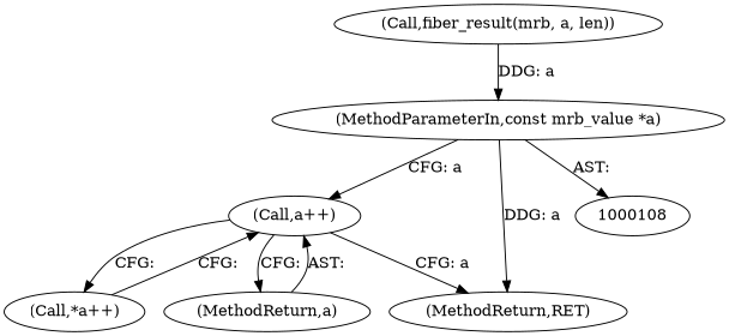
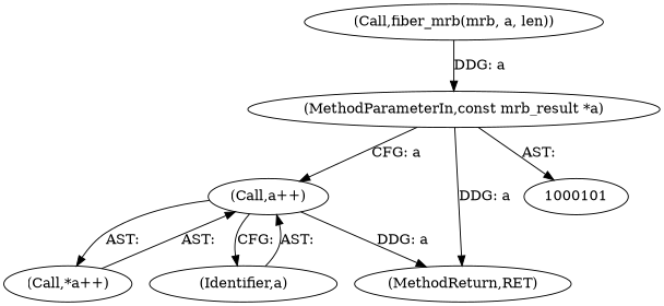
  digraph {
    n1 [label="(Call,a++)"]
    n2 [label="(MethodReturn,RET)"]
    n3 [label="(Call,*a++)"]
-   n4 [label="(MethodReturn,a)"]
-   n5 [label="(MethodParameterIn,const mrb_value *a)"]
-   1000101 [label=1000108]
-   n7 [label="(Call,fiber_result(mrb, a, len))"]
-   n1 -> n2 [label="CFG: a"]
-   n1 -> n3 [label="CFG: "]
+   n4 [label="(Identifier,a)"]
+   n5 [label="(MethodParameterIn,const mrb_result *a)"]
+   1000101
+   n7 [label="(Call,fiber_mrb(mrb, a, len))"]
+   n1 -> n2 [label="DDG: a"]
+   n1 -> n3 [label="AST: "]
    n1 -> n4 [label="CFG: "]
-   n3 -> n1 [label="CFG: "]
+   n3 -> n1 [label="AST: "]
    n4 -> n1 [label="AST: "]
    n5 -> n1 [label="CFG: a"]
    n5 -> n2 [label="DDG: a"]
    n5 -> 1000101 [label="AST: "]
    n7 -> n5 [label="DDG: a"]
  }
